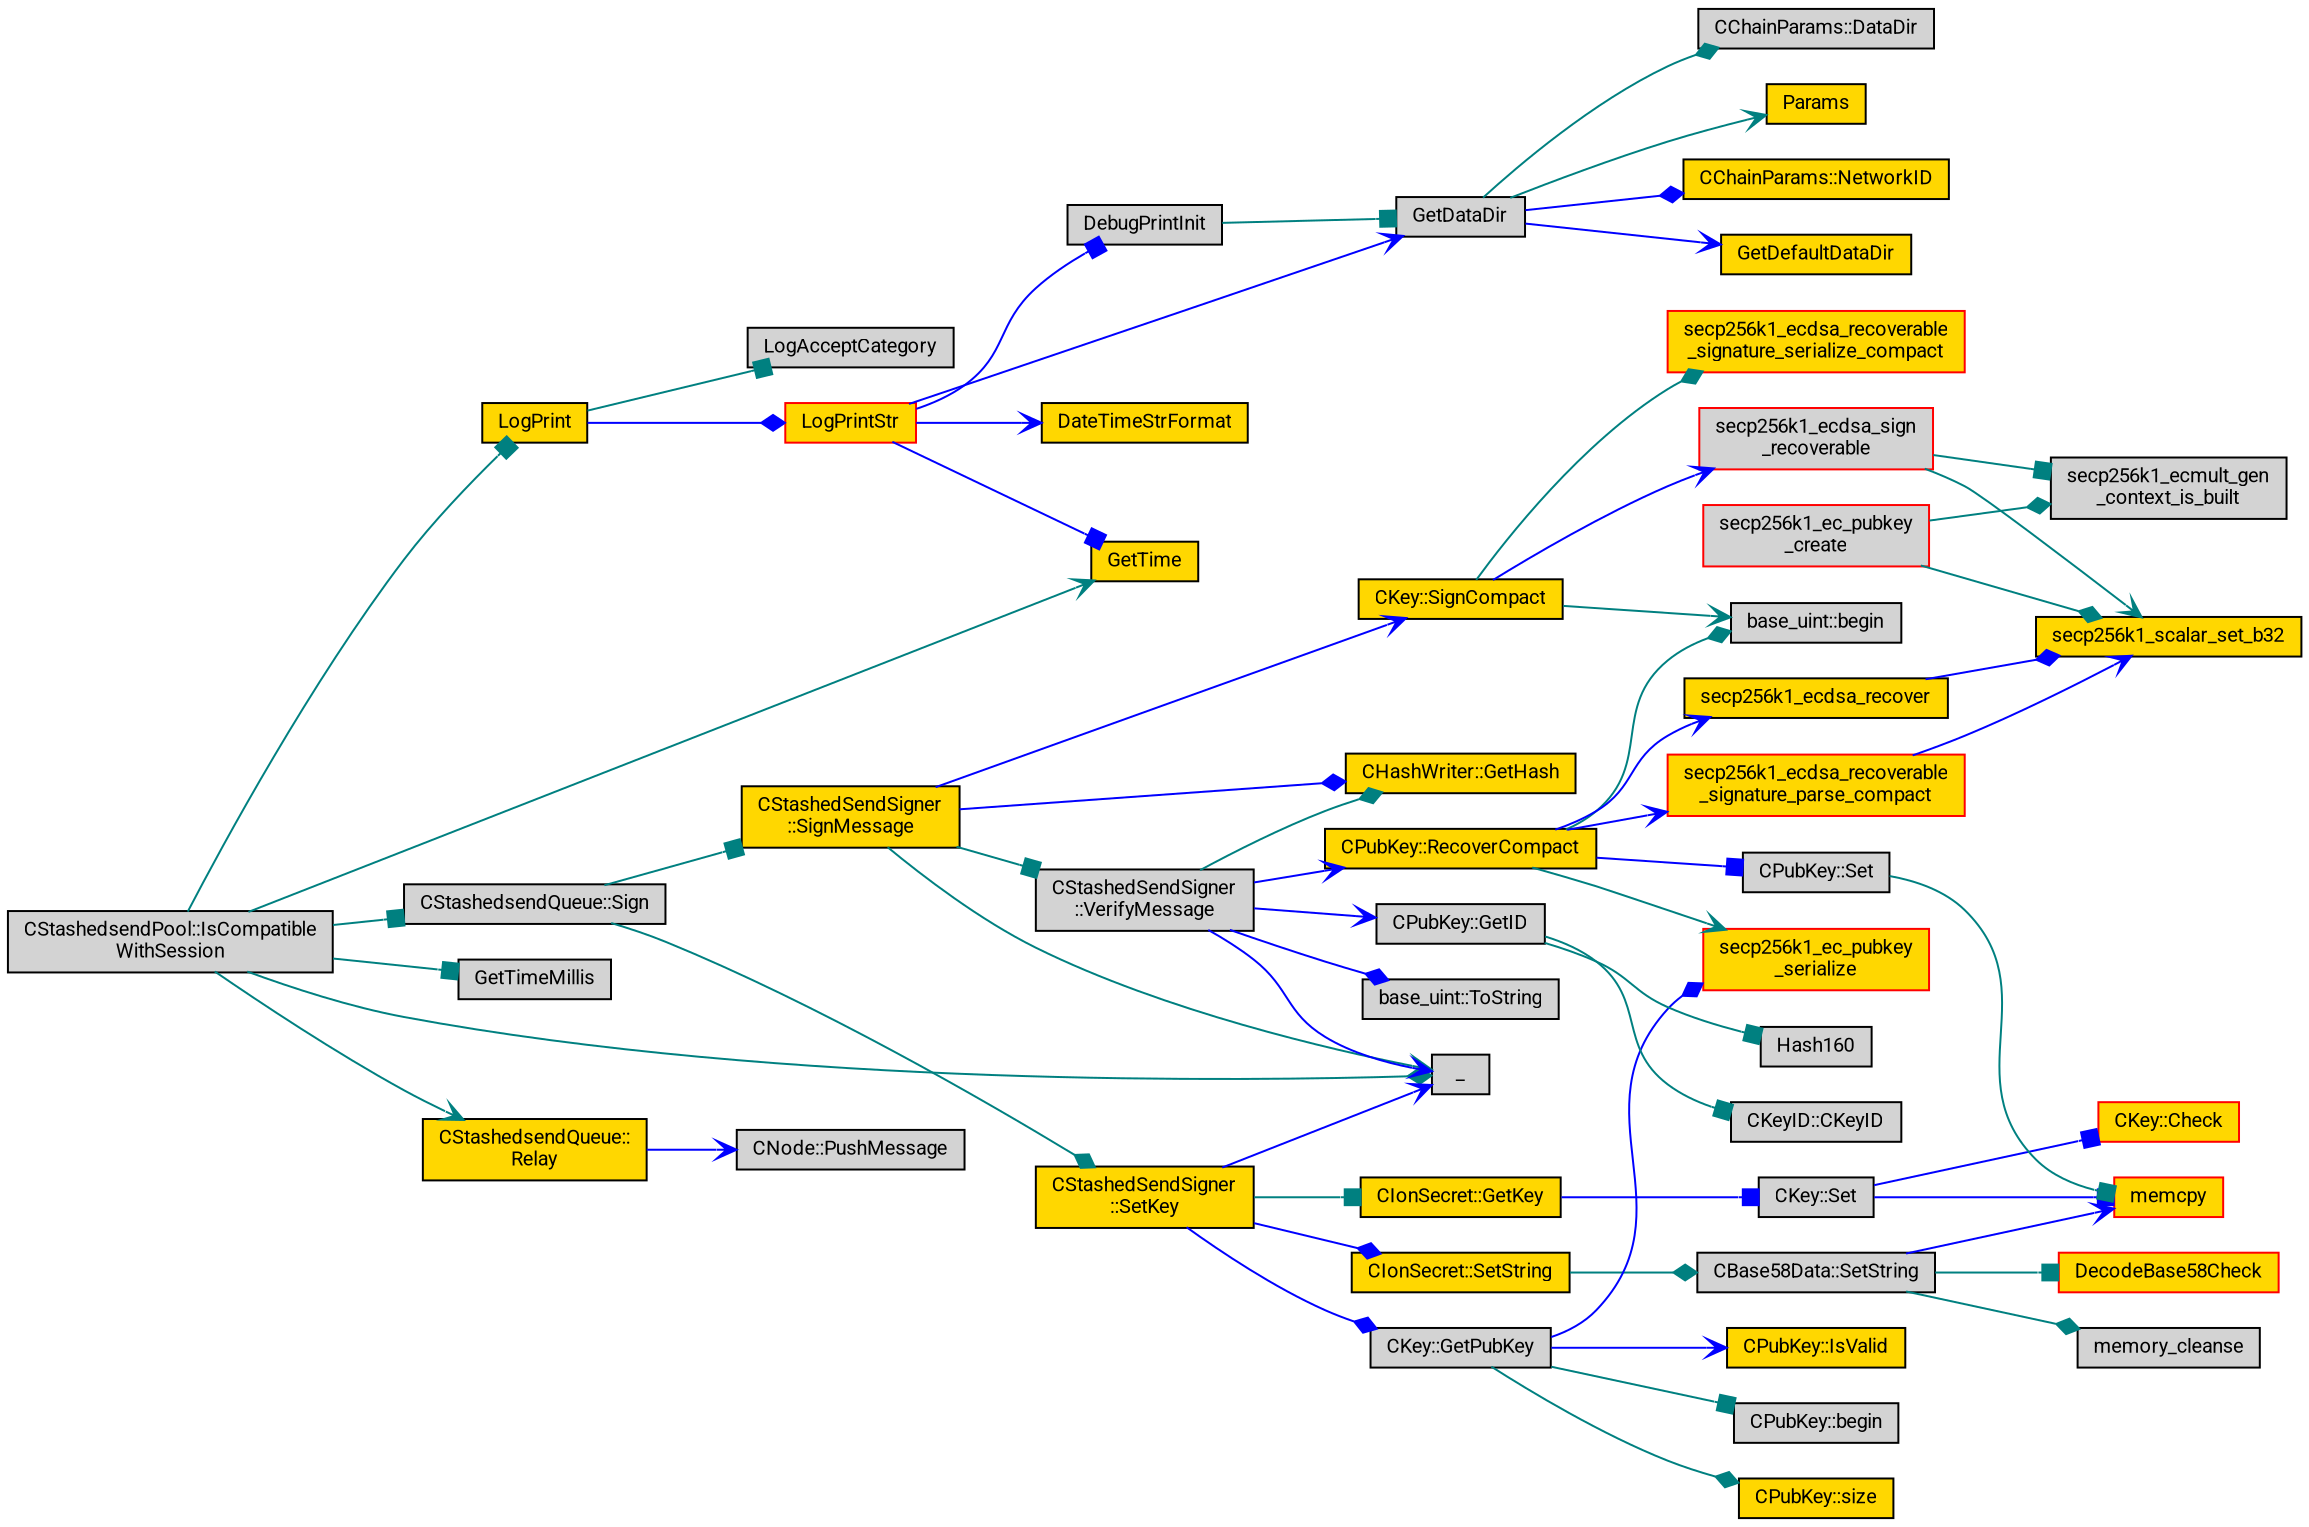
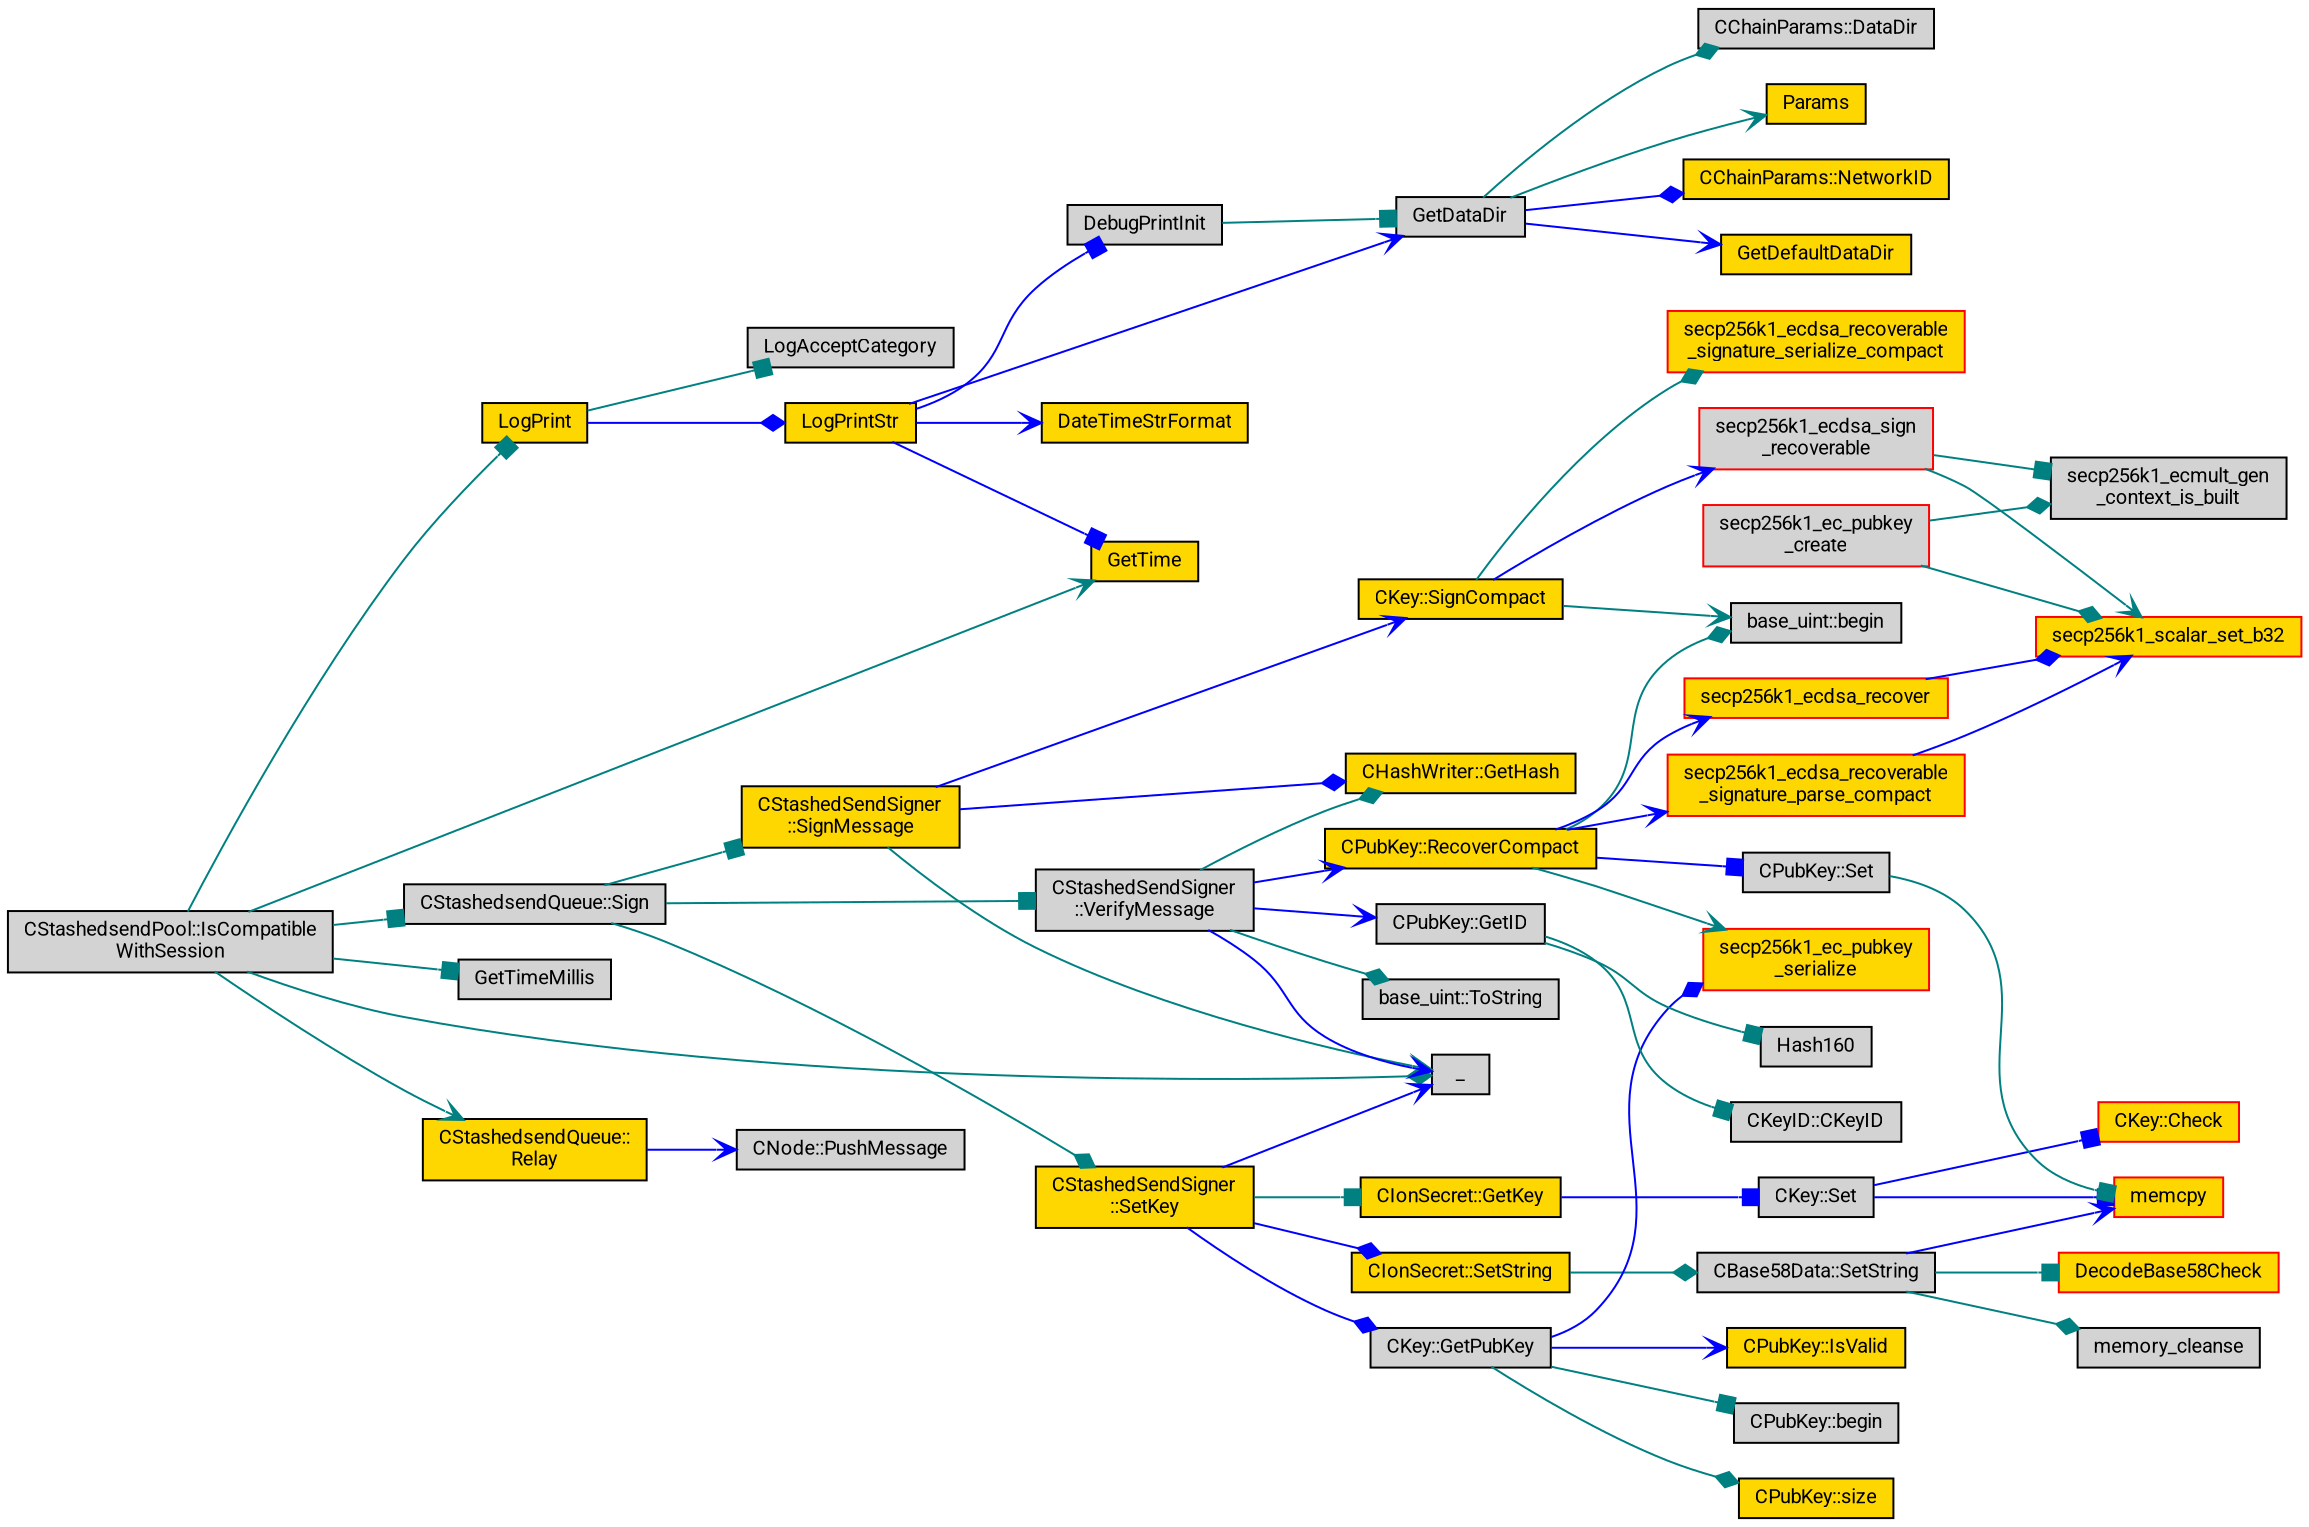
  digraph {
    fontname=Roboto
    rankdir=LR
    node [color=black fillcolor=gold fontname=Roboto fontsize=10 shape=record style=filled]
    edge [arrowhead=vee color=teal fontname=Roboto fontsize=10 labelfontname=Helvetica labelfontsize=10 style=solid]
    n1 [fillcolor=lightgrey fontcolor=black height=0.2 label="CStashedsendPool::IsCompatible\lWithSession" width=0.4]
    n2 [height=0.2 label=LogPrint width=0.4]
    n3 [height=0.2 label=GetTime width=0.4]
    n4 [fillcolor=lightgrey height=0.2 label=_ width=0.4]
    n5 [fillcolor=lightgrey height=0.2 label=GetTimeMillis width=0.4]
    n6 [fillcolor=lightgrey height=0.2 label="CStashedsendQueue::Sign" width=0.4]
    n7 [height=0.2 label="CStashedsendQueue::\lRelay" width=0.4]
    n8 [fillcolor=lightgrey height=0.2 label=LogAcceptCategory width=0.4]
-   n9 [color=red height=0.2 label=LogPrintStr width=0.4]
+   n9 [height=0.2 label=LogPrintStr width=0.4]
    n10 [height=0.2 label="CStashedSendSigner\l::SetKey" width=0.4]
    n11 [height=0.2 label="CStashedSendSigner\l::SignMessage" width=0.4]
    n12 [fillcolor=lightgrey height=0.2 label="CStashedSendSigner\l::VerifyMessage" width=0.4]
    n13 [fillcolor=lightgrey height=0.2 label="CNode::PushMessage" width=0.4]
    n14 [fillcolor=lightgrey height=0.2 label=DebugPrintInit width=0.4]
    n15 [fillcolor=lightgrey height=0.2 label=GetDataDir width=0.4]
    n16 [height=0.2 label=DateTimeStrFormat width=0.4]
    n17 [height=0.2 label=Params width=0.4]
    n18 [height=0.2 label="CChainParams::NetworkID" width=0.4]
    n19 [height=0.2 label=GetDefaultDataDir width=0.4]
    n20 [fillcolor=lightgrey height=0.2 label="CChainParams::DataDir" width=0.4]
    n21 [height=0.2 label="CIonSecret::SetString" width=0.4]
    n22 [height=0.2 label="CIonSecret::GetKey" width=0.4]
    n23 [fillcolor=lightgrey height=0.2 label="CKey::GetPubKey" width=0.4]
    n24 [height=0.2 label="CKey::SignCompact" width=0.4]
    n25 [height=0.2 label="CHashWriter::GetHash" width=0.4]
    n26 [height=0.2 label="CPubKey::RecoverCompact" width=0.4]
    n27 [fillcolor=lightgrey height=0.2 label="CPubKey::GetID" width=0.4]
    n28 [fillcolor=lightgrey height=0.2 label="base_uint::ToString" width=0.4]
    n29 [fillcolor=lightgrey height=0.2 label="CBase58Data::SetString" width=0.4]
    n30 [fillcolor=lightgrey height=0.2 label="CKey::Set" width=0.4]
    n31 [color=red height=0.2 label="secp256k1_ec_pubkey\l_serialize" width=0.4]
    n32 [fillcolor=lightgrey height=0.2 label="CPubKey::begin" width=0.4]
    n33 [height=0.2 label="CPubKey::size" width=0.4]
    n34 [height=0.2 label="CPubKey::IsValid" width=0.4]
    n35 [color=red height=0.2 label=DecodeBase58Check width=0.4]
    n36 [color=red height=0.2 label=memcpy width=0.4]
    n37 [fillcolor=lightgrey height=0.2 label=memory_cleanse width=0.4]
    n38 [color=red height=0.2 label="CKey::Check" width=0.4]
    n39 [color=red fillcolor=lightgrey height=0.2 label="secp256k1_ec_pubkey\l_create" width=0.4]
    n40 [fillcolor=lightgrey height=0.2 label="secp256k1_ecmult_gen\l_context_is_built" width=0.4]
-   n41 [height=0.2 label=secp256k1_scalar_set_b32 width=0.4]
+   n41 [color=red height=0.2 label=secp256k1_scalar_set_b32 width=0.4]
    n42 [color=red fillcolor=lightgrey height=0.2 label="secp256k1_ecdsa_sign\l_recoverable" width=0.4]
    n43 [fillcolor=lightgrey height=0.2 label="base_uint::begin" width=0.4]
    n44 [color=red height=0.2 label="secp256k1_ecdsa_recoverable\l_signature_serialize_compact" width=0.4]
    n45 [color=red height=0.2 label="secp256k1_ecdsa_recoverable\l_signature_parse_compact" width=0.4]
-   n46 [height=0.2 label=secp256k1_ecdsa_recover width=0.4]
+   n46 [color=red height=0.2 label=secp256k1_ecdsa_recover width=0.4]
    n47 [fillcolor=lightgrey height=0.2 label="CPubKey::Set" width=0.4]
    n48 [fillcolor=lightgrey height=0.2 label="CKeyID::CKeyID" width=0.4]
    n49 [fillcolor=lightgrey height=0.2 label=Hash160 width=0.4]
    n1 -> n2 [arrowhead=box]
    n1 -> n3
    n1 -> n4 [arrowhead=diamond]
    n1 -> n5 [arrowhead=box]
    n1 -> n6 [arrowhead=box]
    n1 -> n7
    n2 -> n8 [arrowhead=box]
    n2 -> n9 [arrowhead=diamond color=blue]
    n6 -> n10 [arrowhead=diamond]
    n6 -> n11 [arrowhead=box]
-   n11 -> n12 [arrowhead=box]
+   n6 -> n12 [arrowhead=box]
    n7 -> n13 [color=blue]
    n9 -> n3 [arrowhead=box color=blue]
    n9 -> n14 [arrowhead=box color=blue]
    n9 -> n15 [color=blue]
    n9 -> n16 [color=blue]
    n10 -> n4 [color=blue]
    n10 -> n21 [arrowhead=diamond color=blue]
    n10 -> n22 [arrowhead=box]
    n10 -> n23 [arrowhead=diamond color=blue]
    n11 -> n4
    n11 -> n24 [color=blue]
    n11 -> n25 [arrowhead=diamond color=blue]
    n12 -> n4 [color=blue]
    n12 -> n25 [arrowhead=diamond]
    n12 -> n26 [color=blue]
    n12 -> n27 [color=blue]
-   n12 -> n28 [arrowhead=diamond color=blue]
+   n12 -> n28 [arrowhead=diamond]
    n14 -> n15 [arrowhead=box]
    n15 -> n17
    n15 -> n18 [arrowhead=diamond color=blue]
    n15 -> n19 [color=blue]
    n15 -> n20 [arrowhead=diamond]
    n21 -> n29 [arrowhead=diamond]
    n22 -> n30 [arrowhead=box color=blue]
    n23 -> n31 [arrowhead=diamond color=blue]
    n23 -> n32 [arrowhead=box]
    n23 -> n33 [arrowhead=diamond]
    n23 -> n34 [color=blue]
    n24 -> n42 [color=blue]
    n24 -> n43
    n24 -> n44 [arrowhead=diamond]
    n26 -> n31
    n26 -> n43 [arrowhead=diamond]
    n26 -> n45 [color=blue]
    n26 -> n46 [color=blue]
    n26 -> n47 [arrowhead=box color=blue]
    n27 -> n48 [arrowhead=box]
    n27 -> n49 [arrowhead=box]
    n29 -> n35 [arrowhead=box]
    n29 -> n36 [color=blue]
    n29 -> n37 [arrowhead=diamond]
    n30 -> n36 [arrowhead=box color=blue]
    n30 -> n38 [arrowhead=box color=blue]
    n39 -> n40 [arrowhead=diamond]
    n39 -> n41 [arrowhead=diamond]
    n42 -> n40 [arrowhead=box]
    n42 -> n41
    n45 -> n41 [color=blue]
    n46 -> n41 [arrowhead=diamond color=blue]
    n47 -> n36 [arrowhead=box]
  }
